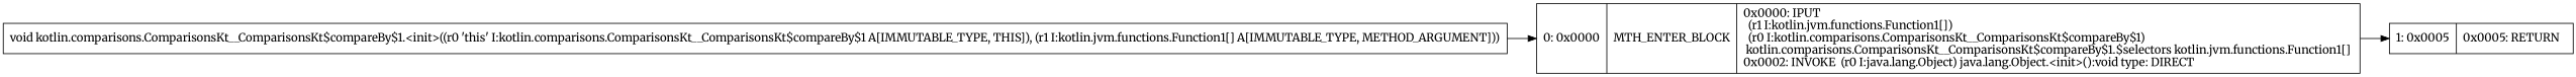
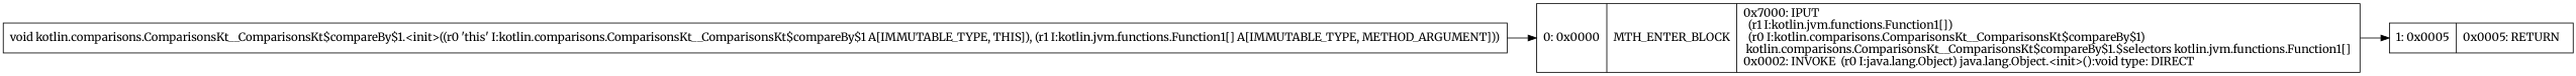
  digraph {
    rankdir=LR
    fontname=Merriweather
    node [shape=record fontname=Merriweather]
    edge [fontname=Merriweather]
-   n1 [label="{0\:\ 0x0000|MTH_ENTER_BLOCK\l|0x0000: IPUT  \l  (r1 I:kotlin.jvm.functions.Function1[])\l  (r0 I:kotlin.comparisons.ComparisonsKt__ComparisonsKt$compareBy$1)\l kotlin.comparisons.ComparisonsKt__ComparisonsKt$compareBy$1.$selectors kotlin.jvm.functions.Function1[] \l0x0002: INVOKE  (r0 I:java.lang.Object) java.lang.Object.\<init\>():void type: DIRECT \l}"]
+   n1 [label="{0\:\ 0x0000|MTH_ENTER_BLOCK\l|0x7000: IPUT  \l  (r1 I:kotlin.jvm.functions.Function1[])\l  (r0 I:kotlin.comparisons.ComparisonsKt__ComparisonsKt$compareBy$1)\l kotlin.comparisons.ComparisonsKt__ComparisonsKt$compareBy$1.$selectors kotlin.jvm.functions.Function1[] \l0x0002: INVOKE  (r0 I:java.lang.Object) java.lang.Object.\<init\>():void type: DIRECT \l}"]
    n2 [label="{1\:\ 0x0005|0x0005: RETURN   \l}"]
    n3 [label="{void kotlin.comparisons.ComparisonsKt__ComparisonsKt$compareBy$1.\<init\>((r0 'this' I:kotlin.comparisons.ComparisonsKt__ComparisonsKt$compareBy$1 A[IMMUTABLE_TYPE, THIS]), (r1 I:kotlin.jvm.functions.Function1[] A[IMMUTABLE_TYPE, METHOD_ARGUMENT])) }"]
    n1 -> n2
    n3 -> n1
  }
